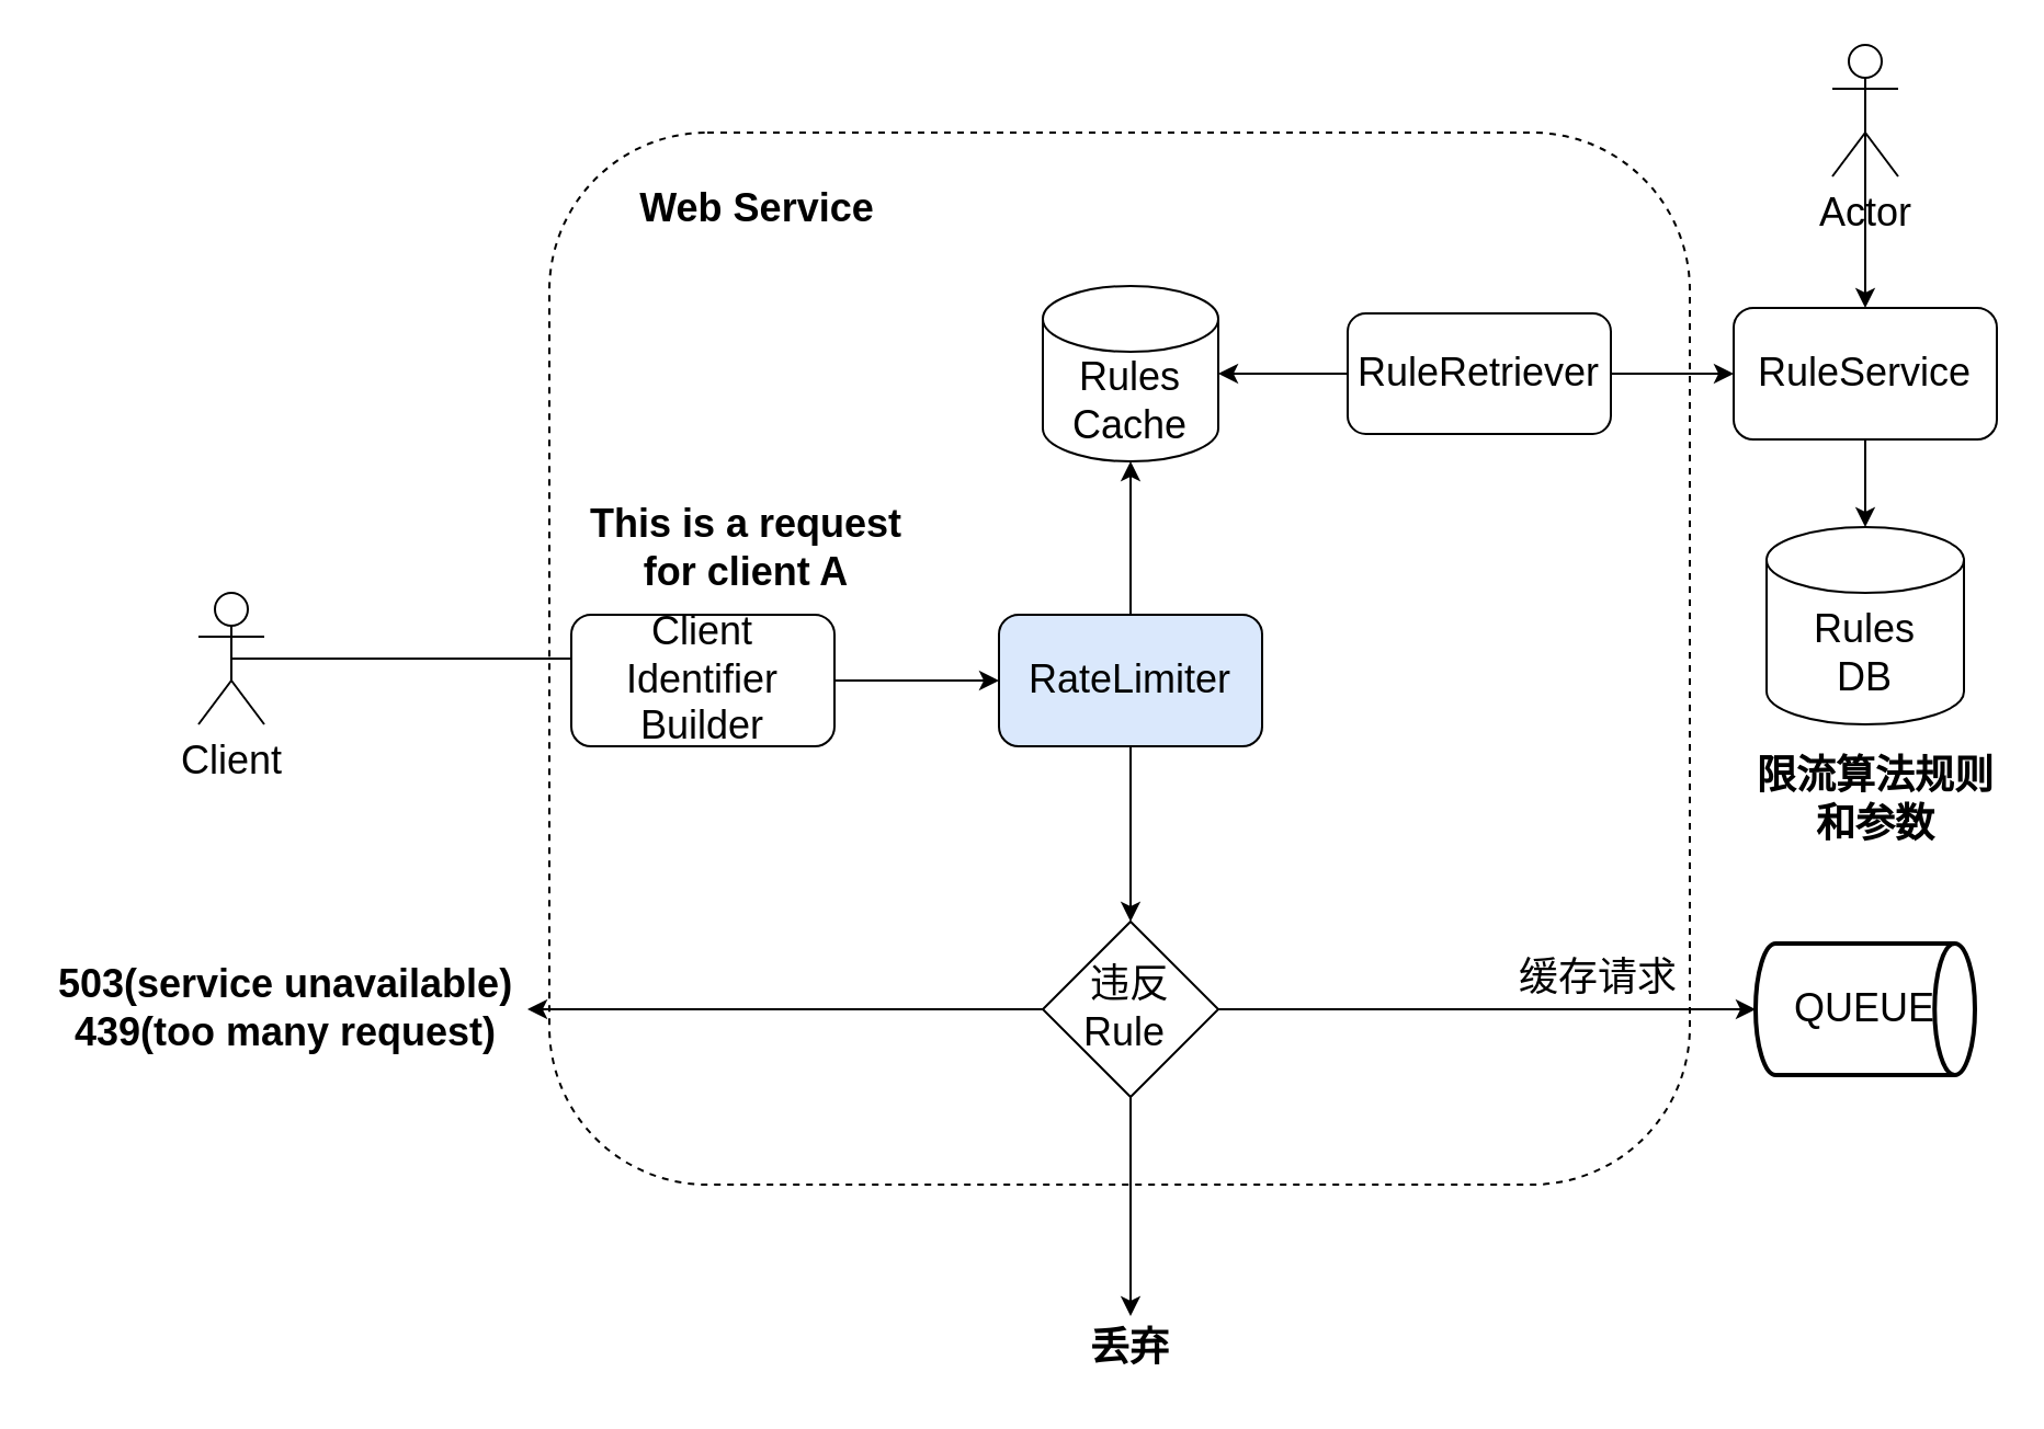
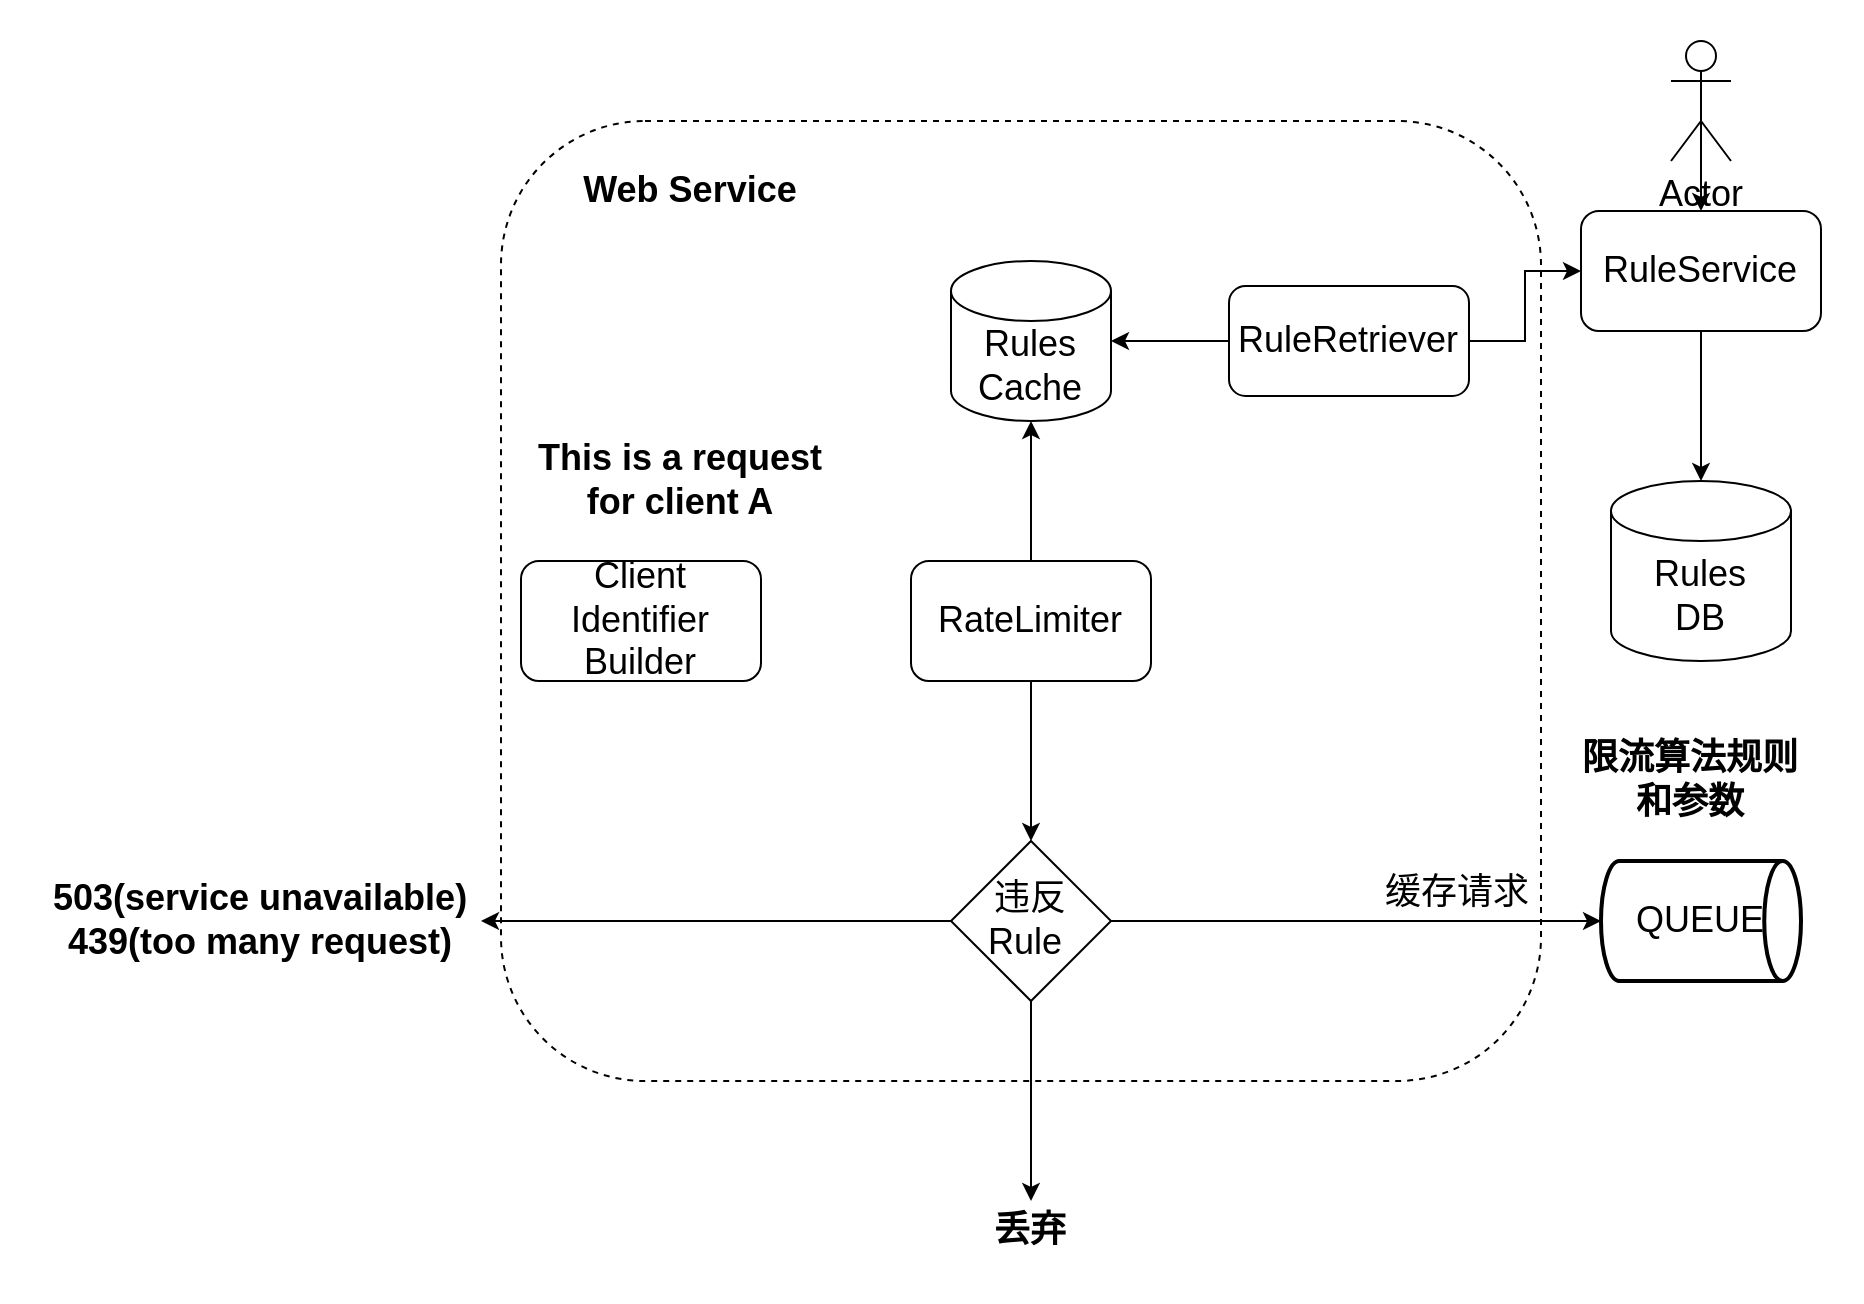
  <mxCell id="0" />
  <mxCell id="1" parent="0" />
  <mxCell id="2" value="" style="rounded=1;whiteSpace=wrap;html=1;fillColor=none;dashed=1;" vertex="1" parent="1"><mxGeometry x="250" y="60" width="520" height="480" as="geometry" /></mxCell>
  <mxCell id="3" value="Web Service" style="text;html=1;strokeColor=none;fillColor=none;align=center;verticalAlign=middle;whiteSpace=wrap;rounded=0;fontStyle=1;fontSize=18;" vertex="1" parent="1"><mxGeometry x="290" y="80" width="110" height="30" as="geometry" /></mxCell>
  <mxCell id="4" style="edgeStyle=orthogonalEdgeStyle;rounded=0;orthogonalLoop=1;jettySize=auto;html=1;entryX=0.5;entryY=0;entryDx=0;entryDy=0;entryPerimeter=0;" edge="1" parent="1" source="5" target="6"><mxGeometry relative="1" as="geometry" /></mxCell>
- <mxCell id="5" value="&lt;font style=&quot;font-size: 18px;&quot;&gt;RuleService&lt;/font&gt;" style="rounded=1;whiteSpace=wrap;html=1;fontSize=18;" vertex="1" parent="1"><mxGeometry x="790" y="140" width="120" height="60" as="geometry" /></mxCell>
+ <mxCell id="5" value="&lt;font style=&quot;font-size: 18px;&quot;&gt;RuleService&lt;/font&gt;" style="rounded=1;whiteSpace=wrap;html=1;fontSize=18;" vertex="1" parent="1"><mxGeometry x="790" y="105" width="120" height="60" as="geometry" /></mxCell>
  <mxCell id="6" value="&lt;font style=&quot;font-size: 18px;&quot;&gt;Rules&lt;br&gt;DB&lt;br&gt;&lt;/font&gt;" style="shape=cylinder3;whiteSpace=wrap;html=1;boundedLbl=1;backgroundOutline=1;size=15;fontSize=18;" vertex="1" parent="1"><mxGeometry x="805" y="240" width="90" height="90" as="geometry" /></mxCell>
- <mxCell id="7" style="edgeStyle=orthogonalEdgeStyle;rounded=0;orthogonalLoop=1;jettySize=auto;html=1;exitX=0.5;exitY=0.5;exitDx=0;exitDy=0;exitPerimeter=0;entryX=0;entryY=0.5;entryDx=0;entryDy=0;fontSize=18;" edge="1" parent="1" source="8" target="17"><mxGeometry relative="1" as="geometry" /></mxCell>
- <mxCell id="8" value="Client" style="shape=umlActor;verticalLabelPosition=bottom;verticalAlign=top;html=1;outlineConnect=0;fontSize=18;" vertex="1" parent="1"><mxGeometry x="90" y="270" width="30" height="60" as="geometry" /></mxCell>
  <mxCell id="9" style="edgeStyle=orthogonalEdgeStyle;rounded=0;orthogonalLoop=1;jettySize=auto;html=1;exitX=0.5;exitY=0.5;exitDx=0;exitDy=0;exitPerimeter=0;fontSize=18;" edge="1" parent="1" source="10" target="5"><mxGeometry relative="1" as="geometry" /></mxCell>
  <mxCell id="10" value="Actor" style="shape=umlActor;verticalLabelPosition=bottom;verticalAlign=top;html=1;outlineConnect=0;fontSize=18;" vertex="1" parent="1"><mxGeometry x="835" y="20" width="30" height="60" as="geometry" /></mxCell>
  <mxCell id="11" style="edgeStyle=orthogonalEdgeStyle;rounded=0;orthogonalLoop=1;jettySize=auto;html=1;fontSize=18;" edge="1" parent="1" source="13" target="14"><mxGeometry relative="1" as="geometry" /></mxCell>
  <mxCell id="12" style="edgeStyle=orthogonalEdgeStyle;rounded=0;orthogonalLoop=1;jettySize=auto;html=1;fontSize=18;entryX=0;entryY=0.5;entryDx=0;entryDy=0;" edge="1" parent="1" source="13" target="5"><mxGeometry relative="1" as="geometry" /></mxCell>
  <mxCell id="13" value="&lt;font style=&quot;font-size: 18px;&quot;&gt;RuleRetriever&lt;/font&gt;" style="rounded=1;whiteSpace=wrap;html=1;fontSize=18;" vertex="1" parent="1"><mxGeometry x="614" y="142.5" width="120" height="55" as="geometry" /></mxCell>
  <mxCell id="14" value="&lt;font style=&quot;font-size: 18px;&quot;&gt;Rules&lt;br&gt;Cache&lt;/font&gt;" style="shape=cylinder3;whiteSpace=wrap;html=1;boundedLbl=1;backgroundOutline=1;size=15;fontSize=18;" vertex="1" parent="1"><mxGeometry x="475" y="130" width="80" height="80" as="geometry" /></mxCell>
  <mxCell id="15" style="edgeStyle=orthogonalEdgeStyle;rounded=0;orthogonalLoop=1;jettySize=auto;html=1;entryX=0.5;entryY=1;entryDx=0;entryDy=0;entryPerimeter=0;fontSize=18;" edge="1" parent="1" source="17" target="14"><mxGeometry relative="1" as="geometry" /></mxCell>
  <mxCell id="16" style="edgeStyle=orthogonalEdgeStyle;rounded=0;orthogonalLoop=1;jettySize=auto;html=1;entryX=0.5;entryY=0;entryDx=0;entryDy=0;" edge="1" parent="1" source="17" target="23"><mxGeometry relative="1" as="geometry"><mxPoint x="430" y="260" as="targetPoint" /></mxGeometry></mxCell>
- <mxCell id="17" value="&lt;font style=&quot;font-size: 18px;&quot;&gt;RateLimiter&lt;/font&gt;" style="rounded=1;whiteSpace=wrap;html=1;fontSize=18;fillColor=#dae8fc;" vertex="1" parent="1"><mxGeometry x="455" y="280" width="120" height="60" as="geometry" /></mxCell>
- <mxCell id="18" value="限流算法规则和参数" style="text;html=1;strokeColor=none;fillColor=none;align=center;verticalAlign=middle;whiteSpace=wrap;rounded=0;fontStyle=1;fontSize=18;" vertex="1" parent="1"><mxGeometry x="800" y="350" width="110" height="30" as="geometry" /></mxCell>
+ <mxCell id="17" value="&lt;font style=&quot;font-size: 18px;&quot;&gt;RateLimiter&lt;/font&gt;" style="rounded=1;whiteSpace=wrap;html=1;fontSize=18;" vertex="1" parent="1"><mxGeometry x="455" y="280" width="120" height="60" as="geometry" /></mxCell>
+ <mxCell id="18" value="限流算法规则和参数" style="text;html=1;strokeColor=none;fillColor=none;align=center;verticalAlign=middle;whiteSpace=wrap;rounded=0;fontStyle=1;fontSize=18;" vertex="1" parent="1"><mxGeometry x="790" y="375" width="110" height="30" as="geometry" /></mxCell>
  <mxCell id="19" style="edgeStyle=orthogonalEdgeStyle;rounded=0;orthogonalLoop=1;jettySize=auto;html=1;fontSize=18;" edge="1" parent="1" source="23" target="24"><mxGeometry relative="1" as="geometry" /></mxCell>
  <mxCell id="20" value="缓存请求" style="edgeLabel;html=1;align=center;verticalAlign=middle;resizable=0;points=[];fontSize=18;" vertex="1" connectable="0" parent="19"><mxGeometry x="-0.3" y="-3" relative="1" as="geometry"><mxPoint x="86" y="-18" as="offset" /></mxGeometry></mxCell>
  <mxCell id="21" style="edgeStyle=orthogonalEdgeStyle;rounded=0;orthogonalLoop=1;jettySize=auto;html=1;entryX=0.5;entryY=0;entryDx=0;entryDy=0;" edge="1" parent="1" source="23" target="25"><mxGeometry relative="1" as="geometry" /></mxCell>
  <mxCell id="22" style="edgeStyle=orthogonalEdgeStyle;rounded=0;orthogonalLoop=1;jettySize=auto;html=1;entryX=1;entryY=0.5;entryDx=0;entryDy=0;" edge="1" parent="1" source="23" target="28"><mxGeometry relative="1" as="geometry" /></mxCell>
  <mxCell id="23" value="&lt;font style=&quot;font-size: 18px;&quot;&gt;违反Rule&amp;nbsp;&lt;/font&gt;" style="rhombus;whiteSpace=wrap;html=1;fontSize=18;" vertex="1" parent="1"><mxGeometry x="475" y="420" width="80" height="80" as="geometry" /></mxCell>
  <mxCell id="24" value="&lt;font style=&quot;font-size: 18px;&quot;&gt;QUEUE&lt;/font&gt;" style="strokeWidth=2;html=1;shape=mxgraph.flowchart.direct_data;whiteSpace=wrap;fontSize=18;" vertex="1" parent="1"><mxGeometry x="800" y="430" width="100" height="60" as="geometry" /></mxCell>
  <mxCell id="25" value="丢弃" style="text;html=1;strokeColor=none;fillColor=none;align=center;verticalAlign=middle;whiteSpace=wrap;rounded=0;fontStyle=1;fontSize=18;" vertex="1" parent="1"><mxGeometry x="460" y="600" width="110" height="30" as="geometry" /></mxCell>
  <mxCell id="26" style="edgeStyle=orthogonalEdgeStyle;rounded=0;orthogonalLoop=1;jettySize=auto;html=1;exitX=0.5;exitY=1;exitDx=0;exitDy=0;" edge="1" parent="1" source="25" target="25"><mxGeometry relative="1" as="geometry" /></mxCell>
  <mxCell id="27" value="&lt;font style=&quot;font-size: 18px;&quot;&gt;Client&lt;br&gt;Identifier&lt;br&gt;Builder&lt;br&gt;&lt;/font&gt;" style="rounded=1;whiteSpace=wrap;html=1;fontSize=18;" vertex="1" parent="1"><mxGeometry y="280" width="120" height="60" as="geometry" x="260" /></mxCell>
  <mxCell id="28" value="503(service unavailable)&lt;br&gt;439(too many request)" style="text;html=1;strokeColor=none;fillColor=none;align=center;verticalAlign=middle;whiteSpace=wrap;rounded=0;fontStyle=1;fontSize=18;" vertex="1" parent="1"><mxGeometry x="20" y="445" width="220" height="30" as="geometry" /></mxCell>
- <mxCell id="29" value="This is a request for client A" style="text;html=1;strokeColor=none;fillColor=none;align=center;verticalAlign=middle;whiteSpace=wrap;rounded=0;fontStyle=1;fontSize=18;" vertex="1" parent="1"><mxGeometry y="235" width="160" height="30" as="geometry" x="260" /></mxCell>
+ <mxCell id="29" value="This is a request for client A" style="text;html=1;strokeColor=none;fillColor=none;align=center;verticalAlign=middle;whiteSpace=wrap;rounded=0;fontStyle=1;fontSize=18;" vertex="1" parent="1"><mxGeometry x="260" y="225" width="160" height="30" as="geometry" /></mxCell>
